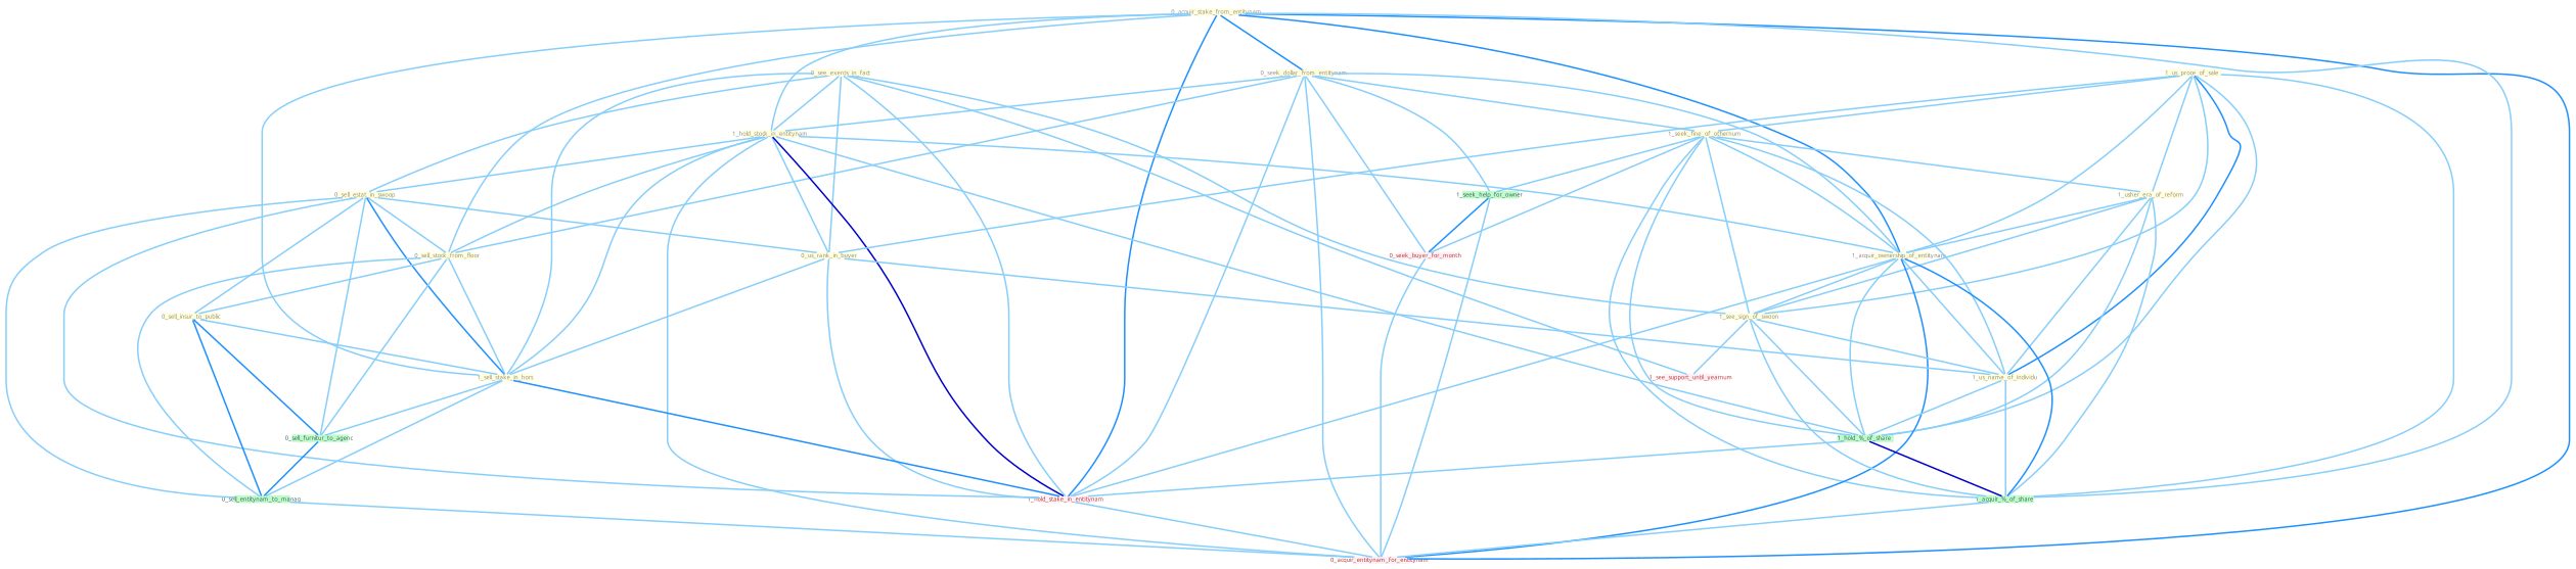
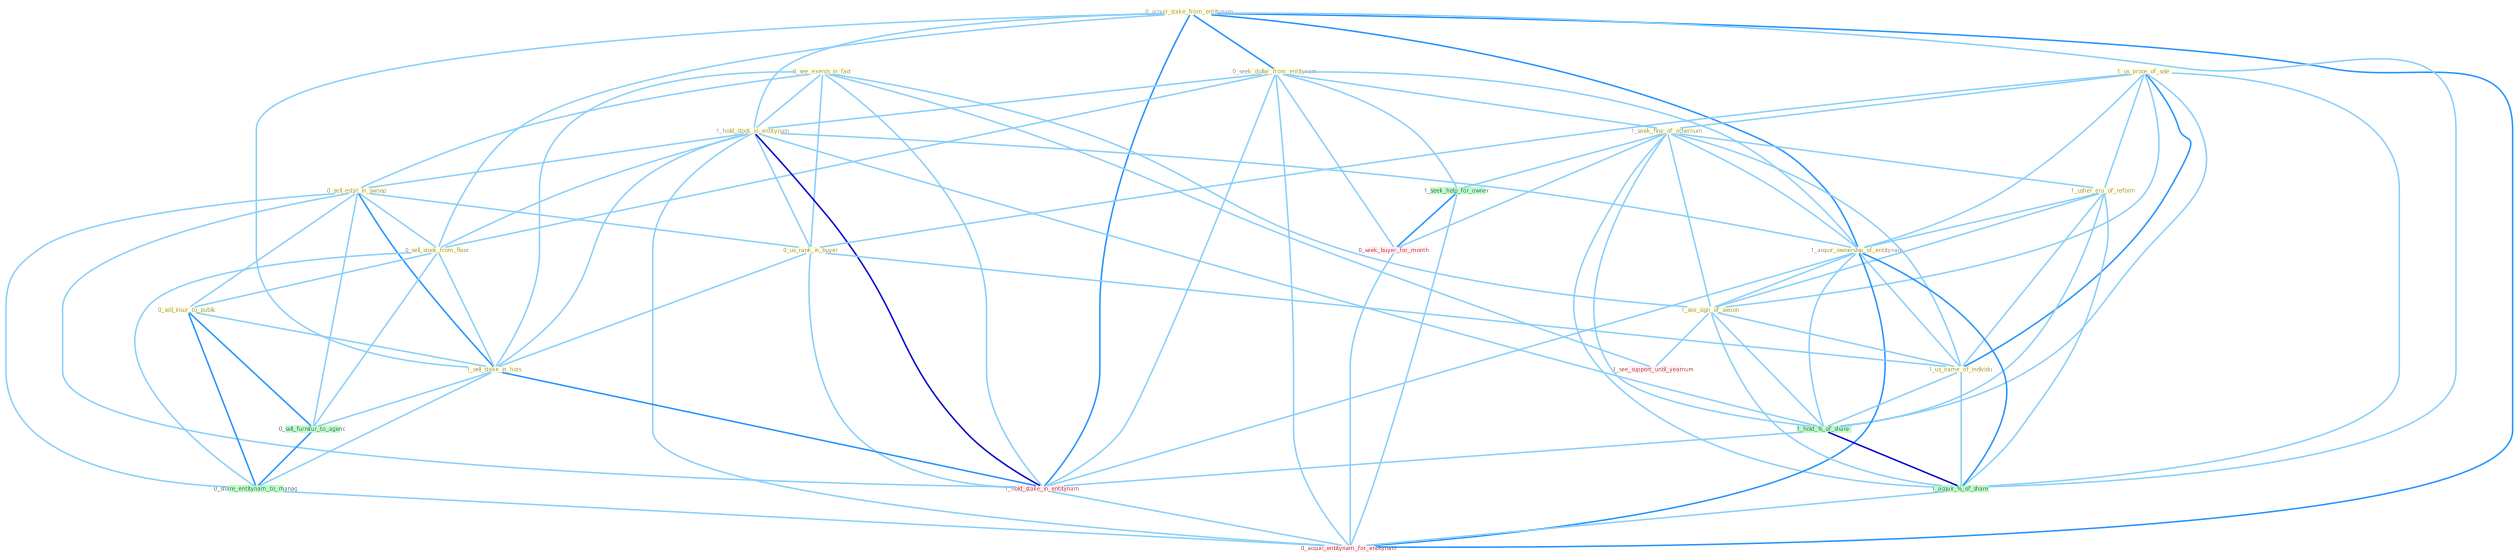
  graph {
    fontname=Ubuntu
    node [color="#ffffe0" fixedsize=true fontcolor="#8b7d6b" fontname=Ubuntu fontsize=4 shape=polygon style=filled]
    edge [color="#87cefa" fontname=Ubuntu w=1]
    "0_acquir_stake_from_entitynam " [height=.06 width=.5]
    "0_see_exercis_in_fact " [height=.06 width=.5]
    "0_seek_dollar_from_entitynam " [height=.06 width=.5]
    "1_hold_stock_in_entitynam " [height=.06 width=.5]
    "1_us_proce_of_sale " [height=.06 width=.5]
    "0_sell_estat_in_swoop " [height=.06 width=.5]
    "1_seek_fine_of_othernum " [height=.06 width=.5]
    "1_usher_era_of_reform " [height=.06 width=.5]
    "1_acquir_ownership_of_entitynam " [height=.06 width=.5]
    "0_sell_stock_from_floor " [height=.06 width=.5]
    n11 [height=.06 label="0_us_rank_in_buyer" width=.5]
    "1_see_sign_of_swoon " [height=.06 width=.5]
    "0_sell_insur_to_public " [height=.06 width=.5]
    "1_us_name_of_individu " [height=.06 width=.5]
    "1_sell_stake_in_hors " [height=.06 width=.5]
    "1_hold_stake_in_entitynam " [color="#fff0f5" fontcolor="#b22222" height=.06 width=.5]
    "0_seek_buyer_for_month " [color="#fff0f5" fontcolor="#b22222" height=.06 width=.5]
    "1_see_support_until_yearnum " [color="#fff0f5" fontcolor="#b22222" height=.06 width=.5]
    "0_acquir_entitynam_for_entitynam " [color="#fff0f5" fontcolor="#b22222" height=.06 width=.5]
    "1_acquir_%_of_share " [color="#BDFCC9" fontcolor="#2f4f4f" height=.06 width=.5]
    "1_seek_help_for_owner " [color="#BDFCC9" fontcolor="#2f4f4f" height=.06 width=.5]
    "1_hold_%_of_share " [color="#BDFCC9" fontcolor="#2f4f4f" height=.06 width=.5]
    "0_sell_furnitur_to_agenc " [color="#BDFCC9" fontcolor="#2f4f4f" height=.06 width=.5]
-   "0_sell_entitynam_to_manag " [color="#BDFCC9" fontcolor="#2f4f4f" height=.06 width=.5]
+   "0_sell_entitynam_to_manag " [color="#BDFCC9" fontcolor="#2f4f4f" height=.06 width=.5 label="0_share_entitynam_to_manag"]
    subgraph sub_1 {
      "0_acquir_stake_from_entitynam "
      "0_see_exercis_in_fact "
      "0_seek_dollar_from_entitynam "
      "1_hold_stock_in_entitynam "
      "1_us_proce_of_sale "
      "0_sell_estat_in_swoop "
      "1_seek_fine_of_othernum "
      "1_usher_era_of_reform "
      "1_acquir_ownership_of_entitynam "
      "0_sell_stock_from_floor "
      n11
      "1_see_sign_of_swoon "
      "0_sell_insur_to_public "
      "1_us_name_of_individu "
      "1_sell_stake_in_hors "
    }
    subgraph sub_2 {
      "1_hold_stake_in_entitynam "
      "0_seek_buyer_for_month "
      "1_see_support_until_yearnum "
      "0_acquir_entitynam_for_entitynam "
    }
    "0_acquir_stake_from_entitynam " -- "0_seek_dollar_from_entitynam " [color="#1e90ff" w=2]
    "0_acquir_stake_from_entitynam " -- "1_hold_stock_in_entitynam "
    "0_acquir_stake_from_entitynam " -- "1_acquir_ownership_of_entitynam " [color="#1e90ff" w=2]
    "0_acquir_stake_from_entitynam " -- "0_sell_stock_from_floor "
    "0_acquir_stake_from_entitynam " -- "1_sell_stake_in_hors "
    "0_acquir_stake_from_entitynam " -- "1_hold_stake_in_entitynam " [color="#1e90ff" w=2]
    "0_acquir_stake_from_entitynam " -- "0_acquir_entitynam_for_entitynam " [color="#1e90ff" w=2]
    "0_acquir_stake_from_entitynam " -- "1_acquir_%_of_share "
    "0_see_exercis_in_fact " -- "1_hold_stock_in_entitynam "
    "0_see_exercis_in_fact " -- "0_sell_estat_in_swoop "
    "0_see_exercis_in_fact " -- n11
    "0_see_exercis_in_fact " -- "1_see_sign_of_swoon "
    "0_see_exercis_in_fact " -- "1_sell_stake_in_hors "
    "0_see_exercis_in_fact " -- "1_hold_stake_in_entitynam "
    "0_see_exercis_in_fact " -- "1_see_support_until_yearnum "
    "0_seek_dollar_from_entitynam " -- "1_hold_stock_in_entitynam "
    "0_seek_dollar_from_entitynam " -- "1_seek_fine_of_othernum "
    "0_seek_dollar_from_entitynam " -- "1_acquir_ownership_of_entitynam "
    "0_seek_dollar_from_entitynam " -- "0_sell_stock_from_floor "
    "0_seek_dollar_from_entitynam " -- "1_hold_stake_in_entitynam "
    "0_seek_dollar_from_entitynam " -- "0_seek_buyer_for_month "
    "0_seek_dollar_from_entitynam " -- "0_acquir_entitynam_for_entitynam "
    "0_seek_dollar_from_entitynam " -- "1_seek_help_for_owner "
    "1_hold_stock_in_entitynam " -- "0_sell_estat_in_swoop "
    "1_hold_stock_in_entitynam " -- "1_acquir_ownership_of_entitynam "
    "1_hold_stock_in_entitynam " -- "0_sell_stock_from_floor "
    "1_hold_stock_in_entitynam " -- n11
    "1_hold_stock_in_entitynam " -- "1_sell_stake_in_hors "
    "1_hold_stock_in_entitynam " -- "1_hold_stake_in_entitynam " [color="#0000cd" w=3]
    "1_hold_stock_in_entitynam " -- "0_acquir_entitynam_for_entitynam "
    "1_hold_stock_in_entitynam " -- "1_hold_%_of_share "
    "1_us_proce_of_sale " -- "1_seek_fine_of_othernum "
    "1_us_proce_of_sale " -- "1_usher_era_of_reform "
    "1_us_proce_of_sale " -- "1_acquir_ownership_of_entitynam "
    "1_us_proce_of_sale " -- n11
    "1_us_proce_of_sale " -- "1_see_sign_of_swoon "
    "1_us_proce_of_sale " -- "1_us_name_of_individu " [color="#1e90ff" w=2]
    "1_us_proce_of_sale " -- "1_acquir_%_of_share "
    "1_us_proce_of_sale " -- "1_hold_%_of_share "
    "0_sell_estat_in_swoop " -- "0_sell_stock_from_floor "
    "0_sell_estat_in_swoop " -- n11
    "0_sell_estat_in_swoop " -- "0_sell_insur_to_public "
    "0_sell_estat_in_swoop " -- "1_sell_stake_in_hors " [color="#1e90ff" w=2]
    "0_sell_estat_in_swoop " -- "1_hold_stake_in_entitynam "
    "0_sell_estat_in_swoop " -- "0_sell_furnitur_to_agenc "
    "0_sell_estat_in_swoop " -- "0_sell_entitynam_to_manag "
    "1_seek_fine_of_othernum " -- "1_usher_era_of_reform "
    "1_seek_fine_of_othernum " -- "1_acquir_ownership_of_entitynam "
    "1_seek_fine_of_othernum " -- "1_see_sign_of_swoon "
    "1_seek_fine_of_othernum " -- "1_us_name_of_individu "
    "1_seek_fine_of_othernum " -- "0_seek_buyer_for_month "
    "1_seek_fine_of_othernum " -- "1_acquir_%_of_share "
    "1_seek_fine_of_othernum " -- "1_seek_help_for_owner "
    "1_seek_fine_of_othernum " -- "1_hold_%_of_share "
    "1_usher_era_of_reform " -- "1_acquir_ownership_of_entitynam "
    "1_usher_era_of_reform " -- "1_see_sign_of_swoon "
    "1_usher_era_of_reform " -- "1_us_name_of_individu "
    "1_usher_era_of_reform " -- "1_acquir_%_of_share "
    "1_usher_era_of_reform " -- "1_hold_%_of_share "
    "1_acquir_ownership_of_entitynam " -- "1_see_sign_of_swoon "
    "1_acquir_ownership_of_entitynam " -- "1_us_name_of_individu "
    "1_acquir_ownership_of_entitynam " -- "1_hold_stake_in_entitynam "
    "1_acquir_ownership_of_entitynam " -- "0_acquir_entitynam_for_entitynam " [color="#1e90ff" w=2]
    "1_acquir_ownership_of_entitynam " -- "1_acquir_%_of_share " [color="#1e90ff" w=2]
    "1_acquir_ownership_of_entitynam " -- "1_hold_%_of_share "
    "0_sell_stock_from_floor " -- "0_sell_insur_to_public "
    "0_sell_stock_from_floor " -- "1_sell_stake_in_hors "
    "0_sell_stock_from_floor " -- "0_sell_furnitur_to_agenc "
    "0_sell_stock_from_floor " -- "0_sell_entitynam_to_manag "
    n11 -- "1_us_name_of_individu "
    n11 -- "1_sell_stake_in_hors "
    n11 -- "1_hold_stake_in_entitynam "
    "1_see_sign_of_swoon " -- "1_us_name_of_individu "
    "1_see_sign_of_swoon " -- "1_see_support_until_yearnum "
    "1_see_sign_of_swoon " -- "1_acquir_%_of_share "
    "1_see_sign_of_swoon " -- "1_hold_%_of_share "
    "0_sell_insur_to_public " -- "1_sell_stake_in_hors "
    "0_sell_insur_to_public " -- "0_sell_furnitur_to_agenc " [color="#1e90ff" w=2]
    "0_sell_insur_to_public " -- "0_sell_entitynam_to_manag " [color="#1e90ff" w=2]
    "1_us_name_of_individu " -- "1_acquir_%_of_share "
    "1_us_name_of_individu " -- "1_hold_%_of_share "
    "1_sell_stake_in_hors " -- "1_hold_stake_in_entitynam " [color="#1e90ff" w=2]
    "1_sell_stake_in_hors " -- "0_sell_furnitur_to_agenc "
    "1_sell_stake_in_hors " -- "0_sell_entitynam_to_manag "
    "1_hold_stake_in_entitynam " -- "0_acquir_entitynam_for_entitynam "
    "0_seek_buyer_for_month " -- "0_acquir_entitynam_for_entitynam "
    "1_acquir_%_of_share " -- "0_acquir_entitynam_for_entitynam "
    "1_seek_help_for_owner " -- "0_seek_buyer_for_month " [color="#1e90ff" w=2]
    "1_seek_help_for_owner " -- "0_acquir_entitynam_for_entitynam "
    "1_hold_%_of_share " -- "1_hold_stake_in_entitynam "
    "1_hold_%_of_share " -- "1_acquir_%_of_share " [color="#0000cd" w=3]
    "0_sell_furnitur_to_agenc " -- "0_sell_entitynam_to_manag " [color="#1e90ff" w=2]
    "0_sell_entitynam_to_manag " -- "0_acquir_entitynam_for_entitynam "
  }
